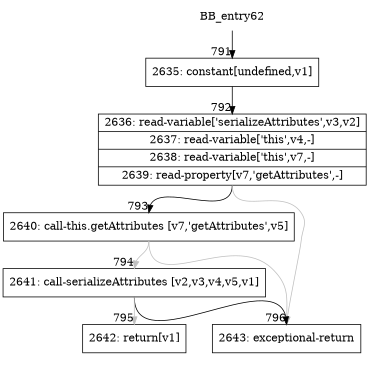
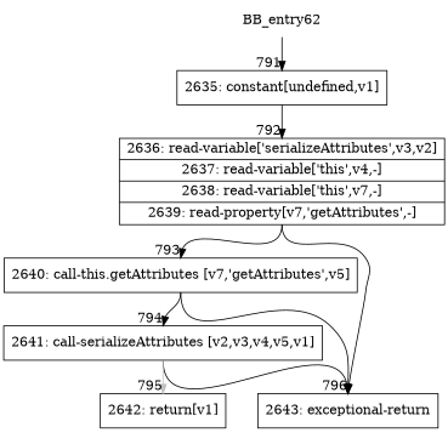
  digraph {
    rankdir=TD
    node [shape=record]
    edge [headport=n tailport=s]
    n1 [label=BB_entry62 shape=none]
    n2 [label="{2635: constant[undefined,v1]}"]
    n3 [label="{2636: read-variable['serializeAttributes',v3,v2]|2637: read-variable['this',v4,-]|2638: read-variable['this',v7,-]|2639: read-property[v7,'getAttributes',-]}"]
    n4 [label="{2640: call-this.getAttributes [v7,'getAttributes',v5]}"]
    n5 [label="{2643: exceptional-return}"]
    n6 [label="{2641: call-serializeAttributes [v2,v3,v4,v5,v1]}"]
    n7 [label="{2642: return[v1]}"]
    n1 -> n2 [headlabel="    791"]
    n2 -> n3 [headlabel="      792"]
    n3 -> n4 [headlabel="      793"]
-   n3 -> n5 [color=gray headlabel="      796"]
-   n4 -> n5 [color=gray]
-   n4 -> n6 [headlabel="      794" color=gray]
+   n3 -> n5 [color=black headlabel="      796"]
+   n4 -> n5 [color=black]
+   n4 -> n6 [headlabel="      794"]
    n6 -> n5 [color=black]
    n6 -> n7 [color=gray headlabel="      795"]
  }
